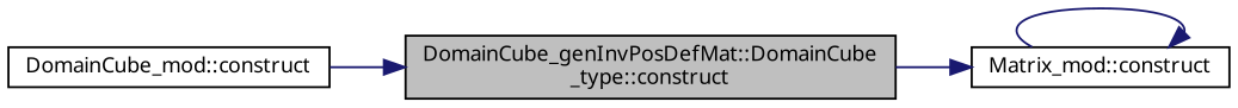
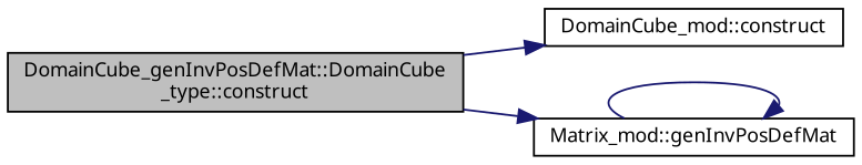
  digraph {
    fontname="Noto Sans"
    rankdir=LR
    node [color=black fillcolor=white fontname="Noto Sans" fontsize=10 shape=record style=filled]
    edge [color=midnightblue fontname="Noto Sans" fontsize=10 labelfontname=Helvetica labelfontsize=10 style=solid]
    n1 [fillcolor=grey75 fontcolor=black height=0.2 label="DomainCube_genInvPosDefMat::DomainCube\l_type::construct" width=0.4]
    n2 [height=0.2 label="DomainCube_mod::construct" width=0.4]
-   n3 [height=0.2 label="Matrix_mod::construct" width=0.4]
-   n2 -> n1
+   n3 [height=0.2 label="Matrix_mod::genInvPosDefMat" width=0.4]
+   n1 -> n2
    n1 -> n3
    n3 -> n3
  }
